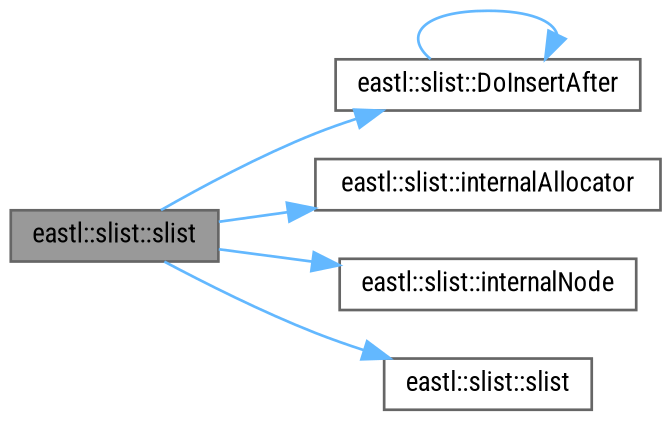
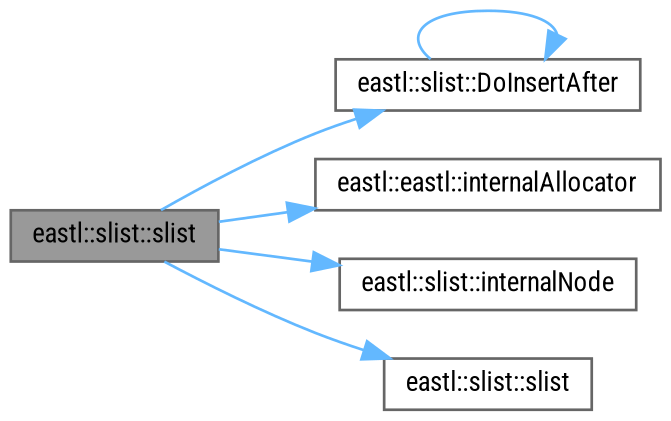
  digraph {
    rankdir=LR
    fontname="Roboto Condensed"
    node [color=grey40 fillcolor=white fontname="Roboto Condensed" fontsize=10 shape=box style=filled]
    edge [color=steelblue1 fontname="Roboto Condensed" fontsize=10 labelfontname=Helvetica labelfontsize=10 style=solid]
    n1 [color=gray40 fillcolor=grey60 fontcolor=black height=0.2 label="eastl::slist::slist" width=0.4]
    n2 [height=0.2 label="eastl::slist::DoInsertAfter" width=0.4]
-   n3 [height=0.2 label="eastl::slist::internalAllocator" width=0.4]
+   n3 [height=0.2 label="eastl::eastl::internalAllocator" width=0.4]
    n4 [height=0.2 label="eastl::slist::internalNode" width=0.4]
    n5 [height=0.2 label="eastl::slist::slist" width=0.4]
    n1 -> n2
    n1 -> n3
    n1 -> n4
    n1 -> n5
    n2 -> n2
  }
